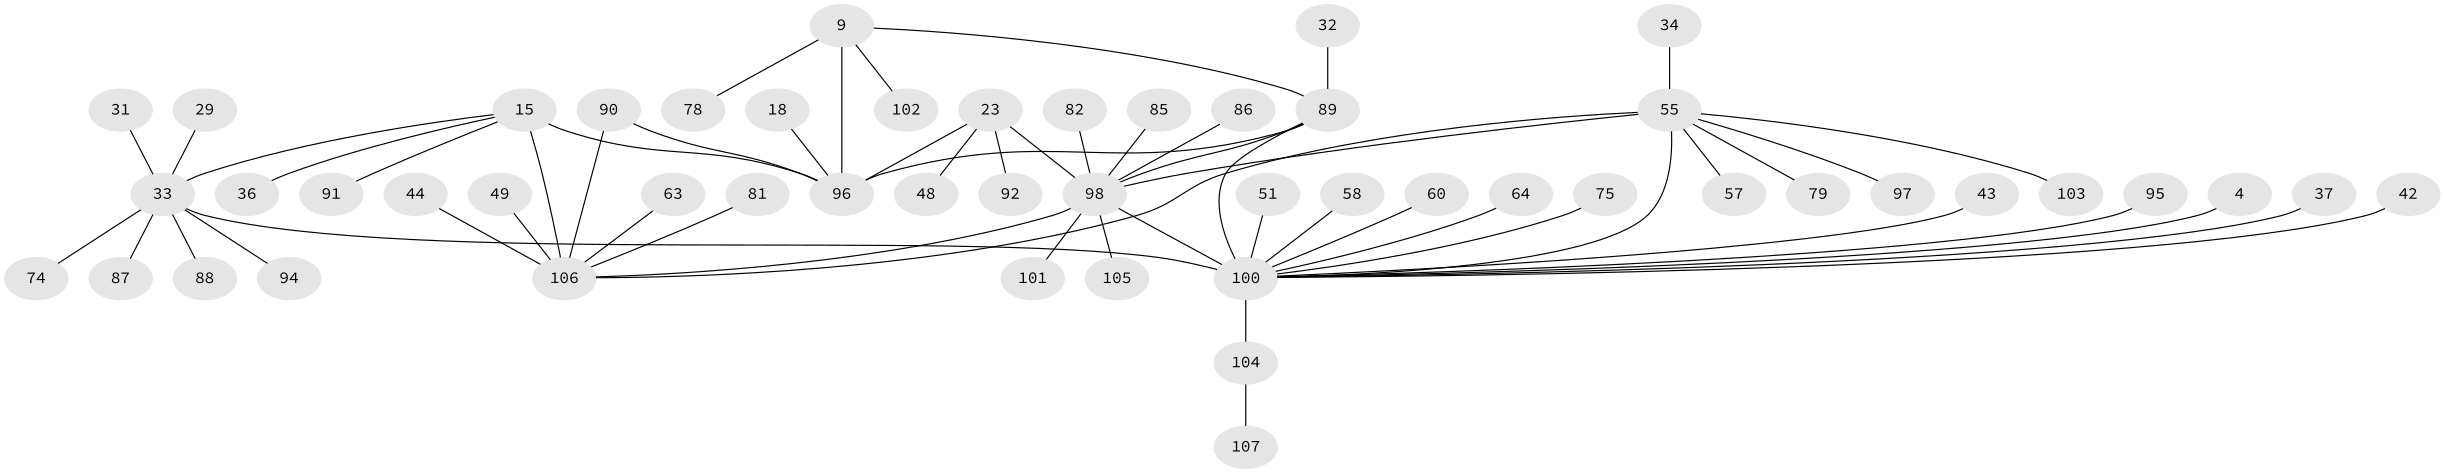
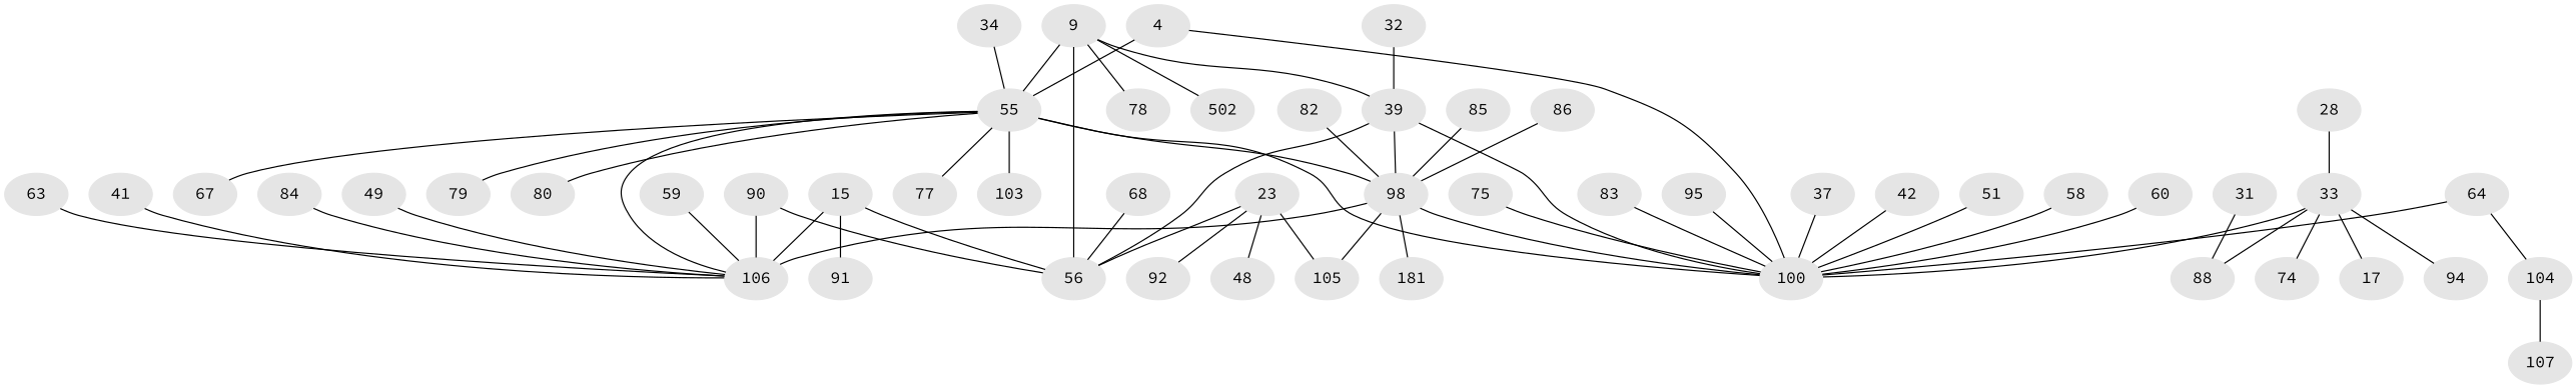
  graph {
    fontname="Source Code Pro"
    node [color=gray90 fontname="Source Code Pro" style=filled]
    edge [fontname="Source Code Pro"]
    4 [super="+1"]
    55 [super="+5+30"]
    100 [super="+72+93+16+20+26"]
    106 [super="+13+14+39+27+38"]
    98 [super="+66+70+73"]
-   57
+   57 [label=67]
    79
-   97
+   80
+   97 [label=77]
    103 [super="+92"]
    104
    9 [super="+8"]
    78
-   89 [super="+7+77"]
-   96 [super="+35+45+10+54+56+65"]
-   102
+   89 [super="+7+77" label=39]
+   96 [super="+35+45+10+54+56+65" label=56]
+   102 [label=502]
    15 [super="+11"]
    33 [super="+19"]
-   36
    91
    74
-   87
+   87 [label=17]
    88
    94
    23 [super="+21"]
    48
    n27 [label=92 super="+46"]
-   101 [super="+67"]
+   101 [super="+67" label=181]
    105
-   28 [label=29]
+   28
    31
    32
    34
    37
    42
    49
    51
    58
+   59
    60
    63
    64 [super="+41"]
-   68 [label=18]
+   68
    75
-   81
+   81 [label=41]
    82
-   83 [label=43]
-   84 [super="+50" label=44]
+   83
+   84 [super="+50"]
    85 [super="+52"]
    86
    90
    95 [super="+76"]
    107
+   4 -- 55 [weight=6]
    4 -- 100
    55 -- 100 [weight=2]
    55 -- 106 [weight=2]
    55 -- 98
    55 -- 57
    55 -- 79
+   55 -- 80
    55 -- 97
    55 -- 103
-   100 -- 104
+   64 -- 104
    98 -- 100 [weight=2]
    98 -- 106
    98 -- 101
    98 -- 105
    104 -- 107
+   9 -- 55
    9 -- 78
    9 -- 89 [weight=2]
    9 -- 96 [weight=4]
    9 -- 102
    89 -- 100 [weight=4]
    89 -- 98
    89 -- 96 [weight=2]
    15 -- 106 [weight=6]
    15 -- 96
-   15 -- 33
-   15 -- 36
    15 -- 91
    33 -- 100 [weight=6]
    33 -- 74
    33 -- 87
    33 -- 88
    33 -- 94
-   23 -- 98 [weight=6]
+   23 -- 105 [weight=6]
    23 -- 96
    23 -- 48
    23 -- n27
    28 -- 33
-   31 -- 33
+   31 -- 88
    32 -- 89
    34 -- 55
    37 -- 100
    42 -- 100
    49 -- 106
    51 -- 100
    58 -- 100
+   59 -- 106
    60 -- 100
    63 -- 106
    64 -- 100
    68 -- 96
    75 -- 100
    81 -- 106
    82 -- 98
    83 -- 100
    84 -- 106
    85 -- 98
    86 -- 98
    90 -- 106
    90 -- 96
    95 -- 100
  }
